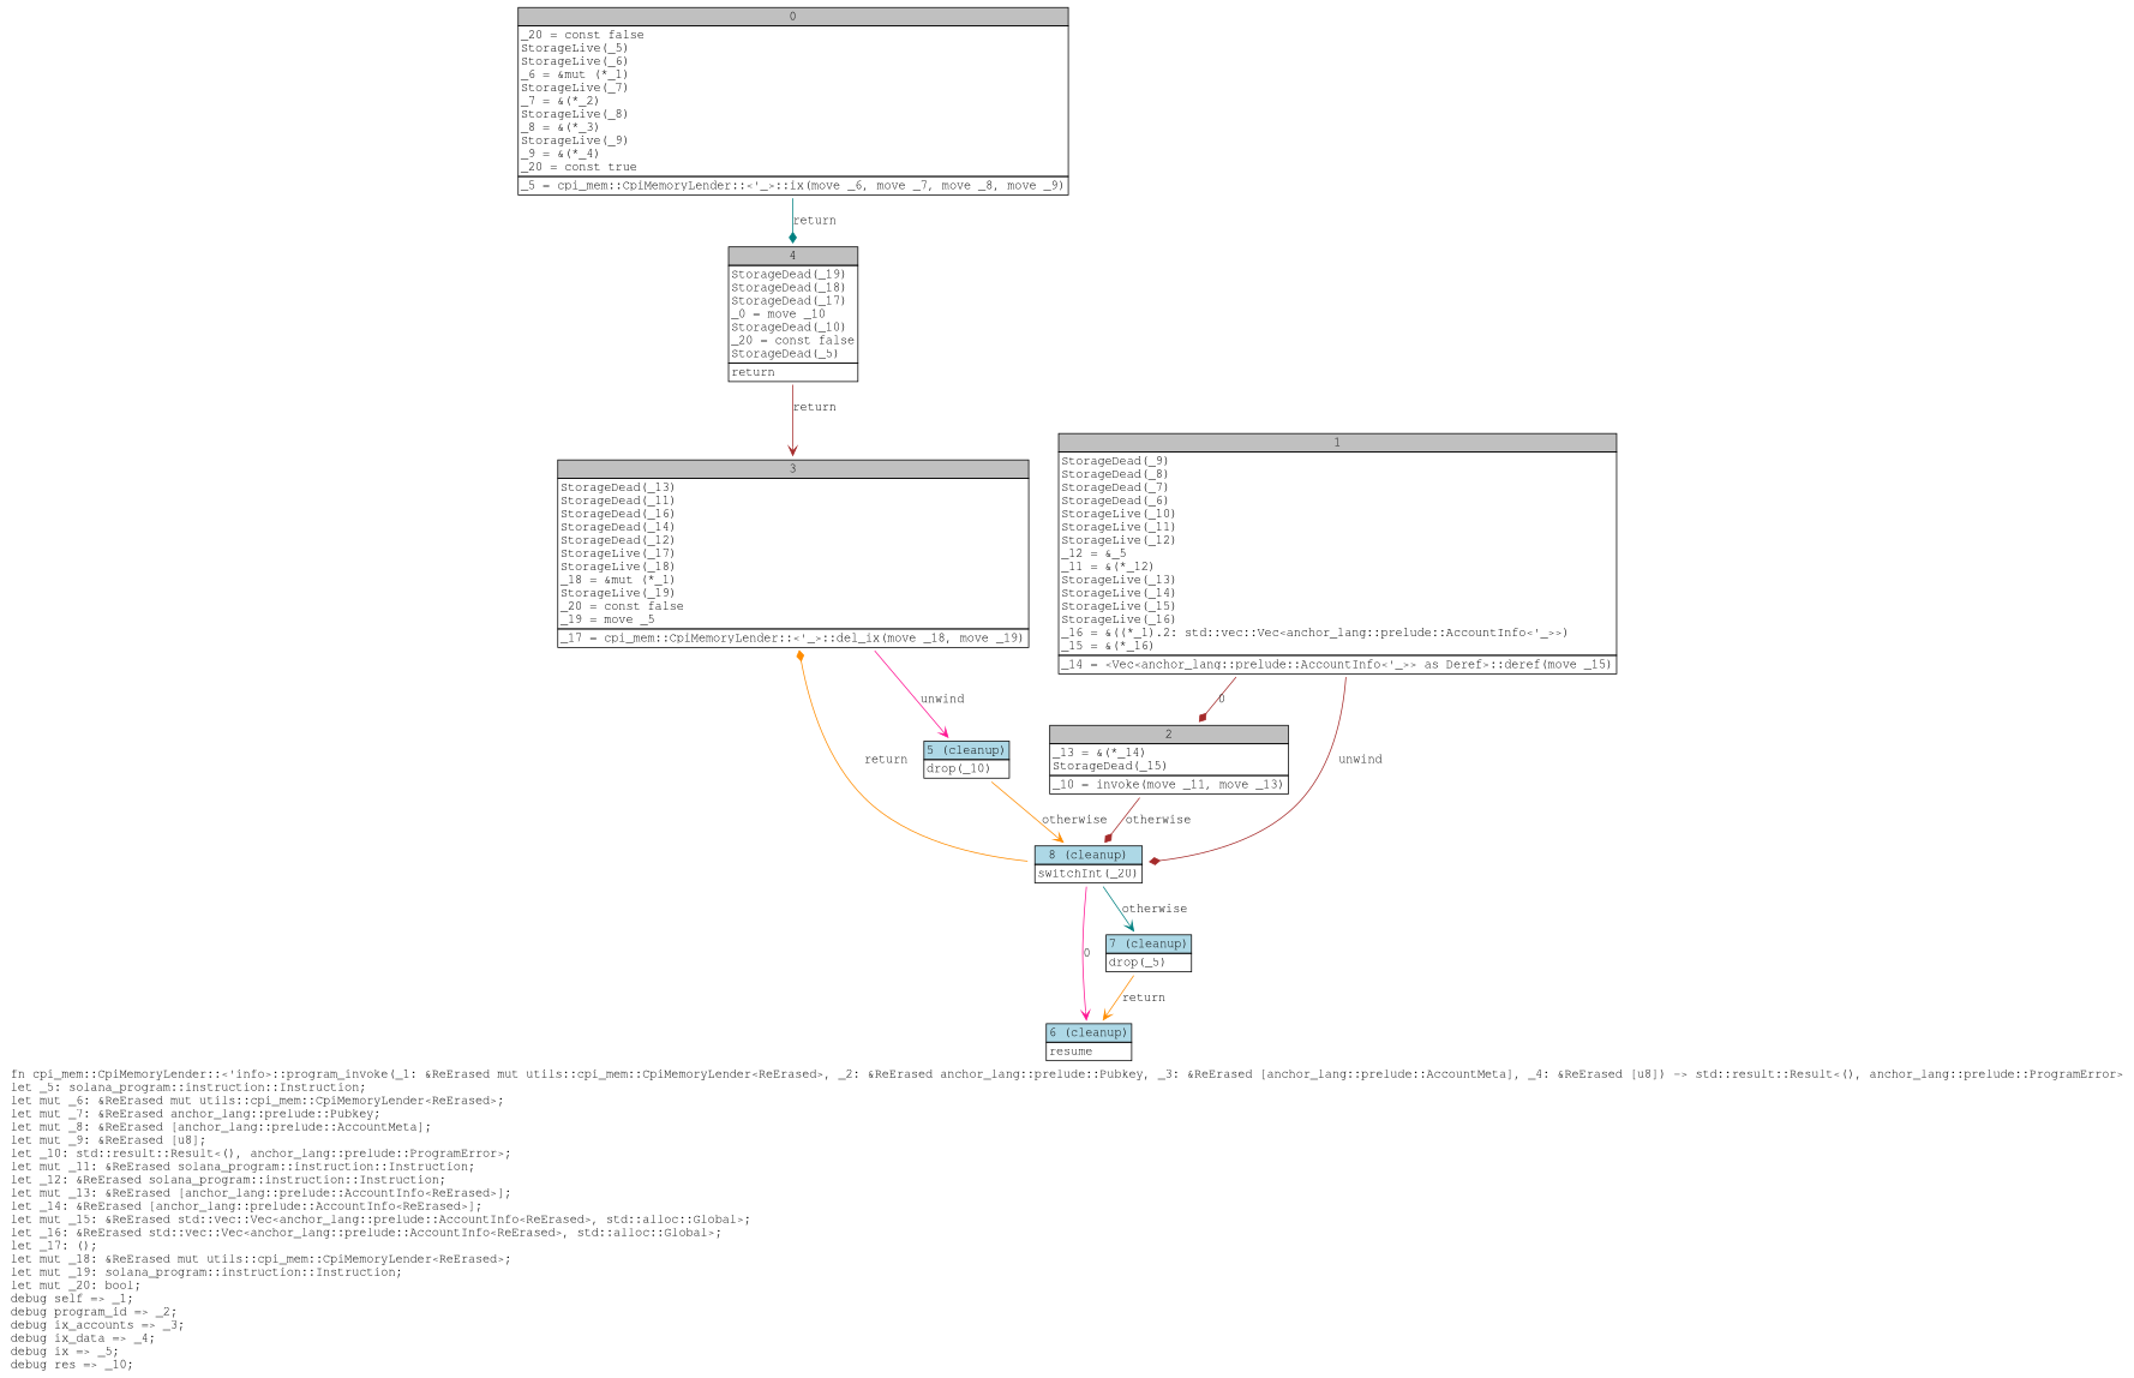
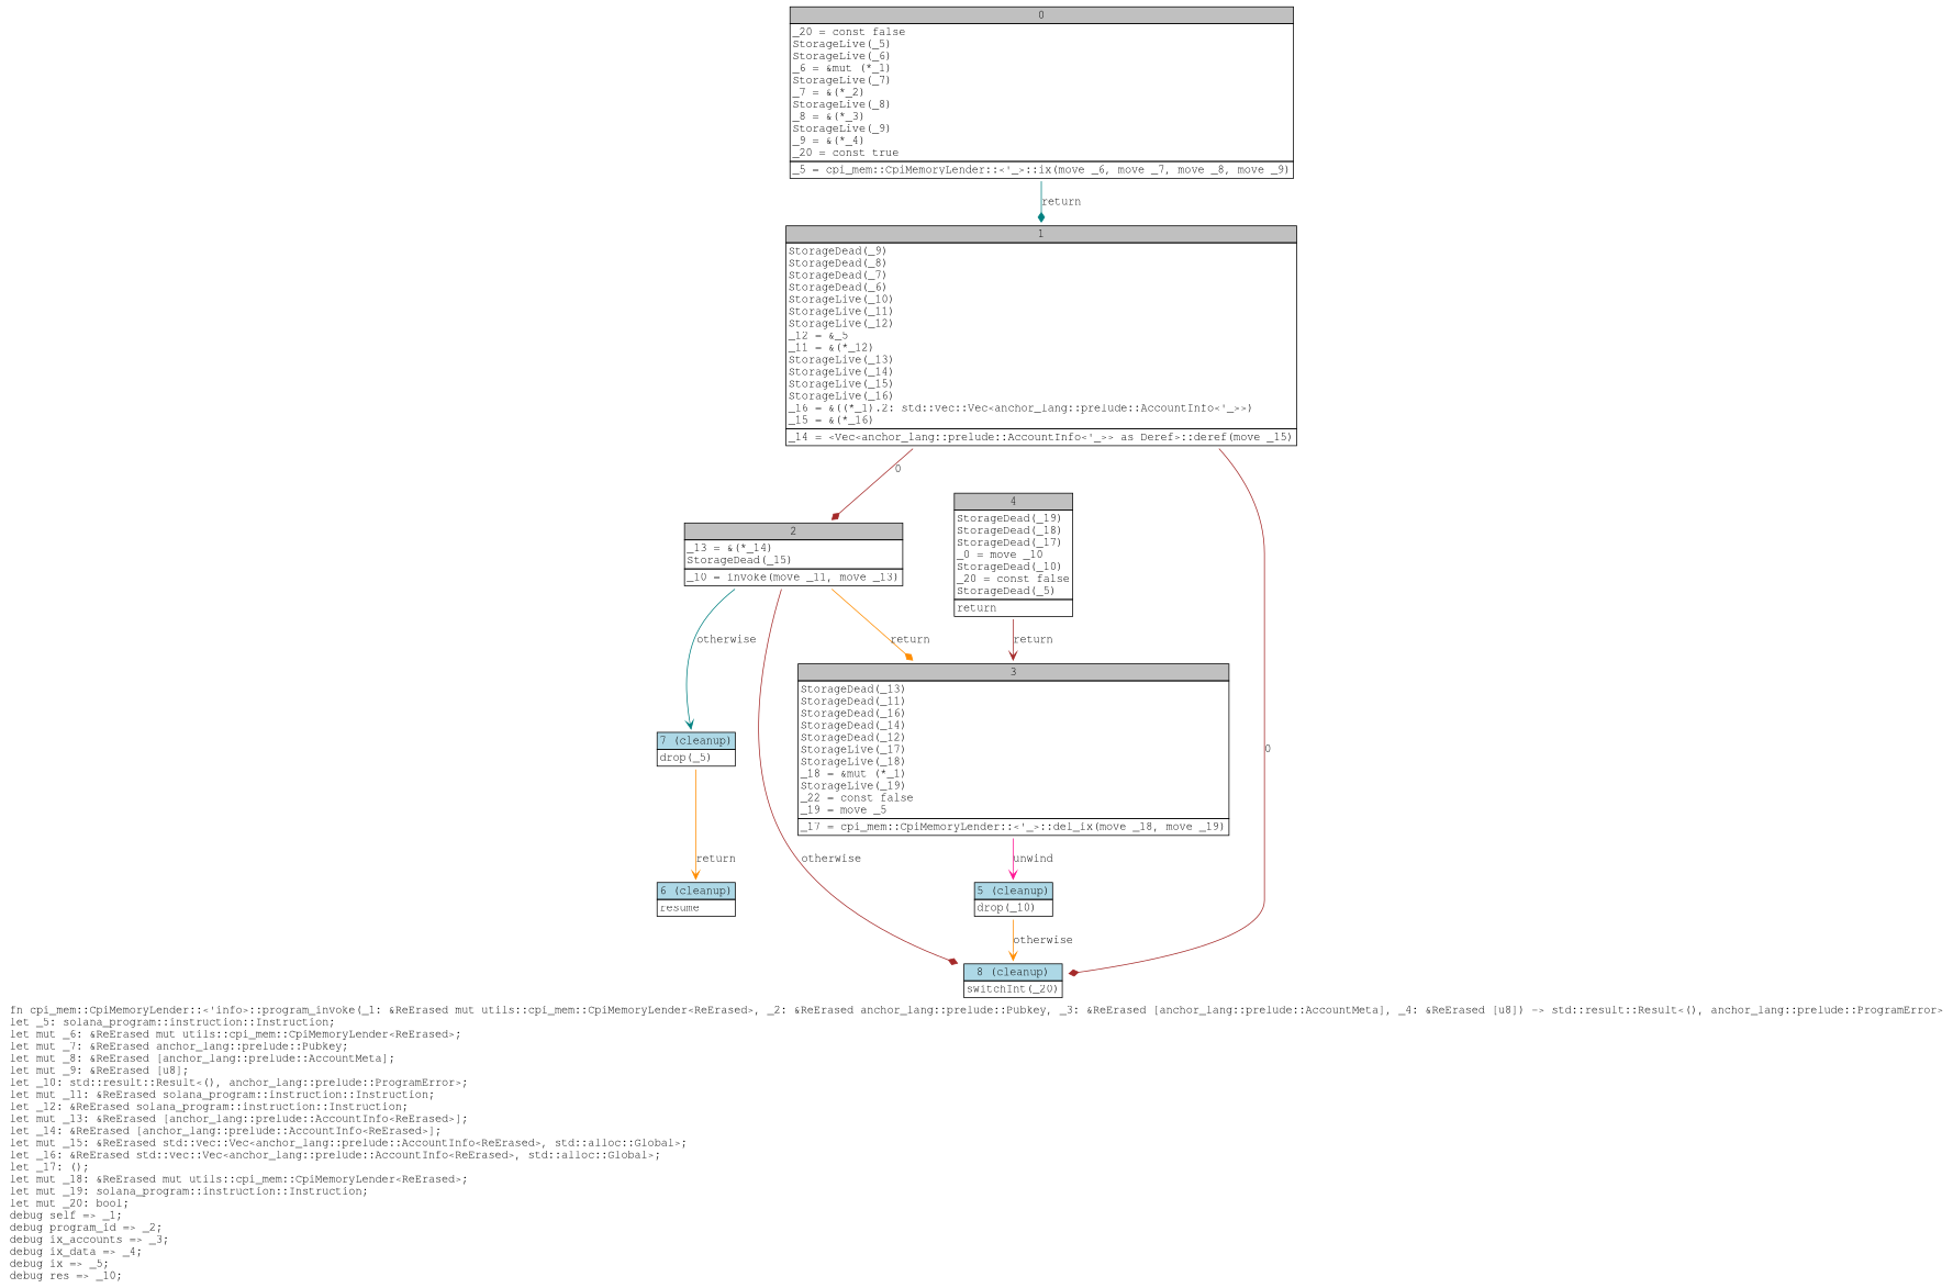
  digraph {
    fontname="Courier, monospace"
    label=<fn cpi_mem::CpiMemoryLender::&lt;'info&gt;::program_invoke(_1: &amp;ReErased mut utils::cpi_mem::CpiMemoryLender&lt;ReErased&gt;, _2: &amp;ReErased anchor_lang::prelude::Pubkey, _3: &amp;ReErased [anchor_lang::prelude::AccountMeta], _4: &amp;ReErased [u8]) -&gt; std::result::Result&lt;(), anchor_lang::prelude::ProgramError&gt;<br align="left"/>let _5: solana_program::instruction::Instruction;<br align="left"/>let mut _6: &amp;ReErased mut utils::cpi_mem::CpiMemoryLender&lt;ReErased&gt;;<br align="left"/>let mut _7: &amp;ReErased anchor_lang::prelude::Pubkey;<br align="left"/>let mut _8: &amp;ReErased [anchor_lang::prelude::AccountMeta];<br align="left"/>let mut _9: &amp;ReErased [u8];<br align="left"/>let _10: std::result::Result&lt;(), anchor_lang::prelude::ProgramError&gt;;<br align="left"/>let mut _11: &amp;ReErased solana_program::instruction::Instruction;<br align="left"/>let _12: &amp;ReErased solana_program::instruction::Instruction;<br align="left"/>let mut _13: &amp;ReErased [anchor_lang::prelude::AccountInfo&lt;ReErased&gt;];<br align="left"/>let _14: &amp;ReErased [anchor_lang::prelude::AccountInfo&lt;ReErased&gt;];<br align="left"/>let mut _15: &amp;ReErased std::vec::Vec&lt;anchor_lang::prelude::AccountInfo&lt;ReErased&gt;, std::alloc::Global&gt;;<br align="left"/>let _16: &amp;ReErased std::vec::Vec&lt;anchor_lang::prelude::AccountInfo&lt;ReErased&gt;, std::alloc::Global&gt;;<br align="left"/>let _17: ();<br align="left"/>let mut _18: &amp;ReErased mut utils::cpi_mem::CpiMemoryLender&lt;ReErased&gt;;<br align="left"/>let mut _19: solana_program::instruction::Instruction;<br align="left"/>let mut _20: bool;<br align="left"/>debug self =&gt; _1;<br align="left"/>debug program_id =&gt; _2;<br align="left"/>debug ix_accounts =&gt; _3;<br align="left"/>debug ix_data =&gt; _4;<br align="left"/>debug ix =&gt; _5;<br align="left"/>debug res =&gt; _10;<br align="left"/>>
    node [fontname="Courier, monospace" shape=none]
    edge [arrowhead=vee color=brown fontname="Courier, monospace"]
    n1 [label=<<table border="0" cellborder="1" cellspacing="0"><tr><td bgcolor="gray" align="center" colspan="1">0</td></tr><tr><td align="left" balign="left">_20 = const false<br/>StorageLive(_5)<br/>StorageLive(_6)<br/>_6 = &amp;mut (*_1)<br/>StorageLive(_7)<br/>_7 = &amp;(*_2)<br/>StorageLive(_8)<br/>_8 = &amp;(*_3)<br/>StorageLive(_9)<br/>_9 = &amp;(*_4)<br/>_20 = const true<br/></td></tr><tr><td align="left">_5 = cpi_mem::CpiMemoryLender::&lt;'_&gt;::ix(move _6, move _7, move _8, move _9)</td></tr></table>>]
    n2 [label=<<table border="0" cellborder="1" cellspacing="0"><tr><td bgcolor="gray" align="center" colspan="1">1</td></tr><tr><td align="left" balign="left">StorageDead(_9)<br/>StorageDead(_8)<br/>StorageDead(_7)<br/>StorageDead(_6)<br/>StorageLive(_10)<br/>StorageLive(_11)<br/>StorageLive(_12)<br/>_12 = &amp;_5<br/>_11 = &amp;(*_12)<br/>StorageLive(_13)<br/>StorageLive(_14)<br/>StorageLive(_15)<br/>StorageLive(_16)<br/>_16 = &amp;((*_1).2: std::vec::Vec&lt;anchor_lang::prelude::AccountInfo&lt;'_&gt;&gt;)<br/>_15 = &amp;(*_16)<br/></td></tr><tr><td align="left">_14 = &lt;Vec&lt;anchor_lang::prelude::AccountInfo&lt;'_&gt;&gt; as Deref&gt;::deref(move _15)</td></tr></table>>]
    n3 [label=<<table border="0" cellborder="1" cellspacing="0"><tr><td bgcolor="gray" align="center" colspan="1">2</td></tr><tr><td align="left" balign="left">_13 = &amp;(*_14)<br/>StorageDead(_15)<br/></td></tr><tr><td align="left">_10 = invoke(move _11, move _13)</td></tr></table>>]
    n4 [label=<<table border="0" cellborder="1" cellspacing="0"><tr><td bgcolor="lightblue" align="center" colspan="1">8 (cleanup)</td></tr><tr><td align="left">switchInt(_20)</td></tr></table>>]
-   n5 [label=<<table border="0" cellborder="1" cellspacing="0"><tr><td bgcolor="gray" align="center" colspan="1">3</td></tr><tr><td align="left" balign="left">StorageDead(_13)<br/>StorageDead(_11)<br/>StorageDead(_16)<br/>StorageDead(_14)<br/>StorageDead(_12)<br/>StorageLive(_17)<br/>StorageLive(_18)<br/>_18 = &amp;mut (*_1)<br/>StorageLive(_19)<br/>_20 = const false<br/>_19 = move _5<br/></td></tr><tr><td align="left">_17 = cpi_mem::CpiMemoryLender::&lt;'_&gt;::del_ix(move _18, move _19)</td></tr></table>>]
+   n5 [label=<<table border="0" cellborder="1" cellspacing="0"><tr><td bgcolor="gray" align="center" colspan="1">3</td></tr><tr><td align="left" balign="left">StorageDead(_13)<br/>StorageDead(_11)<br/>StorageDead(_16)<br/>StorageDead(_14)<br/>StorageDead(_12)<br/>StorageLive(_17)<br/>StorageLive(_18)<br/>_18 = &amp;mut (*_1)<br/>StorageLive(_19)<br/>_22 = const false<br/>_19 = move _5<br/></td></tr><tr><td align="left">_17 = cpi_mem::CpiMemoryLender::&lt;'_&gt;::del_ix(move _18, move _19)</td></tr></table>>]
    n6 [label=<<table border="0" cellborder="1" cellspacing="0"><tr><td bgcolor="lightblue" align="center" colspan="1">6 (cleanup)</td></tr><tr><td align="left">resume</td></tr></table>>]
    n7 [label=<<table border="0" cellborder="1" cellspacing="0"><tr><td bgcolor="lightblue" align="center" colspan="1">7 (cleanup)</td></tr><tr><td align="left">drop(_5)</td></tr></table>>]
    n8 [label=<<table border="0" cellborder="1" cellspacing="0"><tr><td bgcolor="lightblue" align="center" colspan="1">5 (cleanup)</td></tr><tr><td align="left">drop(_10)</td></tr></table>>]
    n9 [label=<<table border="0" cellborder="1" cellspacing="0"><tr><td bgcolor="gray" align="center" colspan="1">4</td></tr><tr><td align="left" balign="left">StorageDead(_19)<br/>StorageDead(_18)<br/>StorageDead(_17)<br/>_0 = move _10<br/>StorageDead(_10)<br/>_20 = const false<br/>StorageDead(_5)<br/></td></tr><tr><td align="left">return</td></tr></table>>]
-   n1 -> n9 [arrowhead=diamond color=teal label=return]
+   n1 -> n2 [arrowhead=diamond color=teal label=return]
    n2 -> n3 [arrowhead=diamond label=0]
-   n2 -> n4 [arrowhead=diamond label=unwind]
+   n2 -> n4 [arrowhead=diamond label=0]
    n3 -> n4 [arrowhead=diamond label=otherwise]
-   n4 -> n5 [arrowhead=diamond color=darkorange label=return]
-   n4 -> n6 [color=deeppink label=0]
-   n4 -> n7 [color=teal label=otherwise]
+   n3 -> n5 [arrowhead=diamond color=darkorange label=return]
+   n3 -> n7 [color=teal label=otherwise]
    n5 -> n8 [color=deeppink label=unwind]
    n7 -> n6 [color=darkorange label=return]
    n8 -> n4 [color=darkorange label=otherwise]
    n9 -> n5 [label=return]
  }
